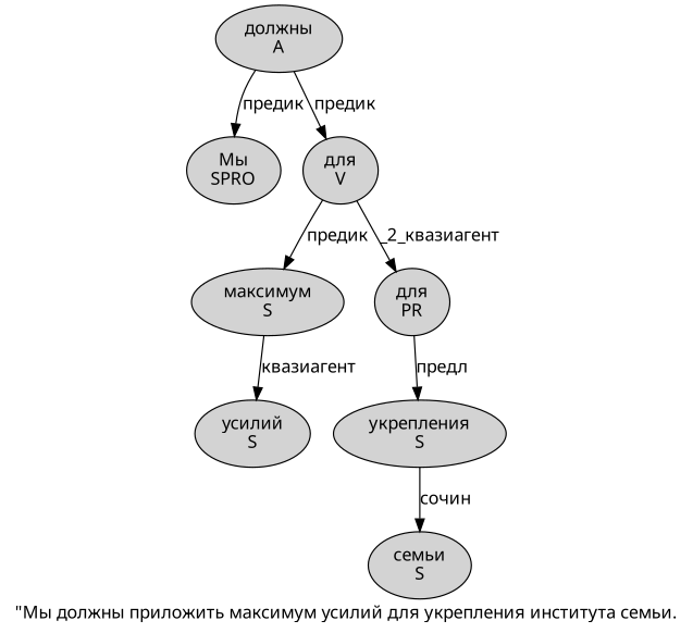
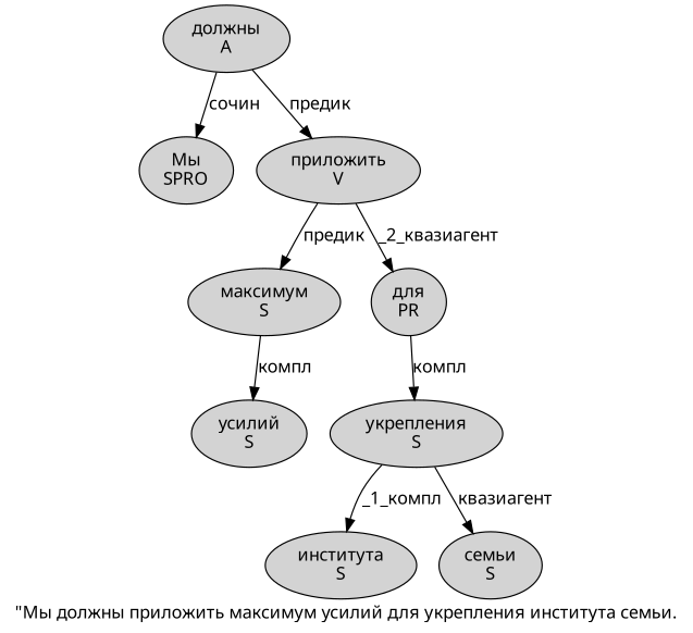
  digraph {
    fontname="Noto Sans"
    label="\"Мы должны приложить максимум усилий для укрепления института семьи."
    node [fillcolor=lightgray fontname="Noto Sans" penwidth=1 shape=ellipse style=filled]
    edge [fontname="Noto Sans"]
    n1 [label="Мы\nSPRO"]
    n2 [label="должны\nA"]
-   n3 [label="для\nV"]
+   n3 [label="приложить\nV"]
    n4 [label="максимум\nS"]
    n5 [label="для\nPR"]
    n6 [label="усилий\nS"]
    n7 [label="укрепления\nS"]
+   n8 [label="института\nS"]
    n9 [label="семьи\nS"]
-   n2 -> n1 [label="предик"]
+   n2 -> n1 [label="сочин"]
    n2 -> n3 [label="предик"]
    n3 -> n4 [label="предик"]
    n3 -> n5 [label="_2_квазиагент"]
-   n4 -> n6 [label="квазиагент"]
-   n5 -> n7 [label="предл"]
-   n7 -> n9 [label="сочин"]
+   n4 -> n6 [label="компл"]
+   n5 -> n7 [label="компл"]
+   n7 -> n8 [label="_1_компл"]
+   n7 -> n9 [label="квазиагент"]
  }
